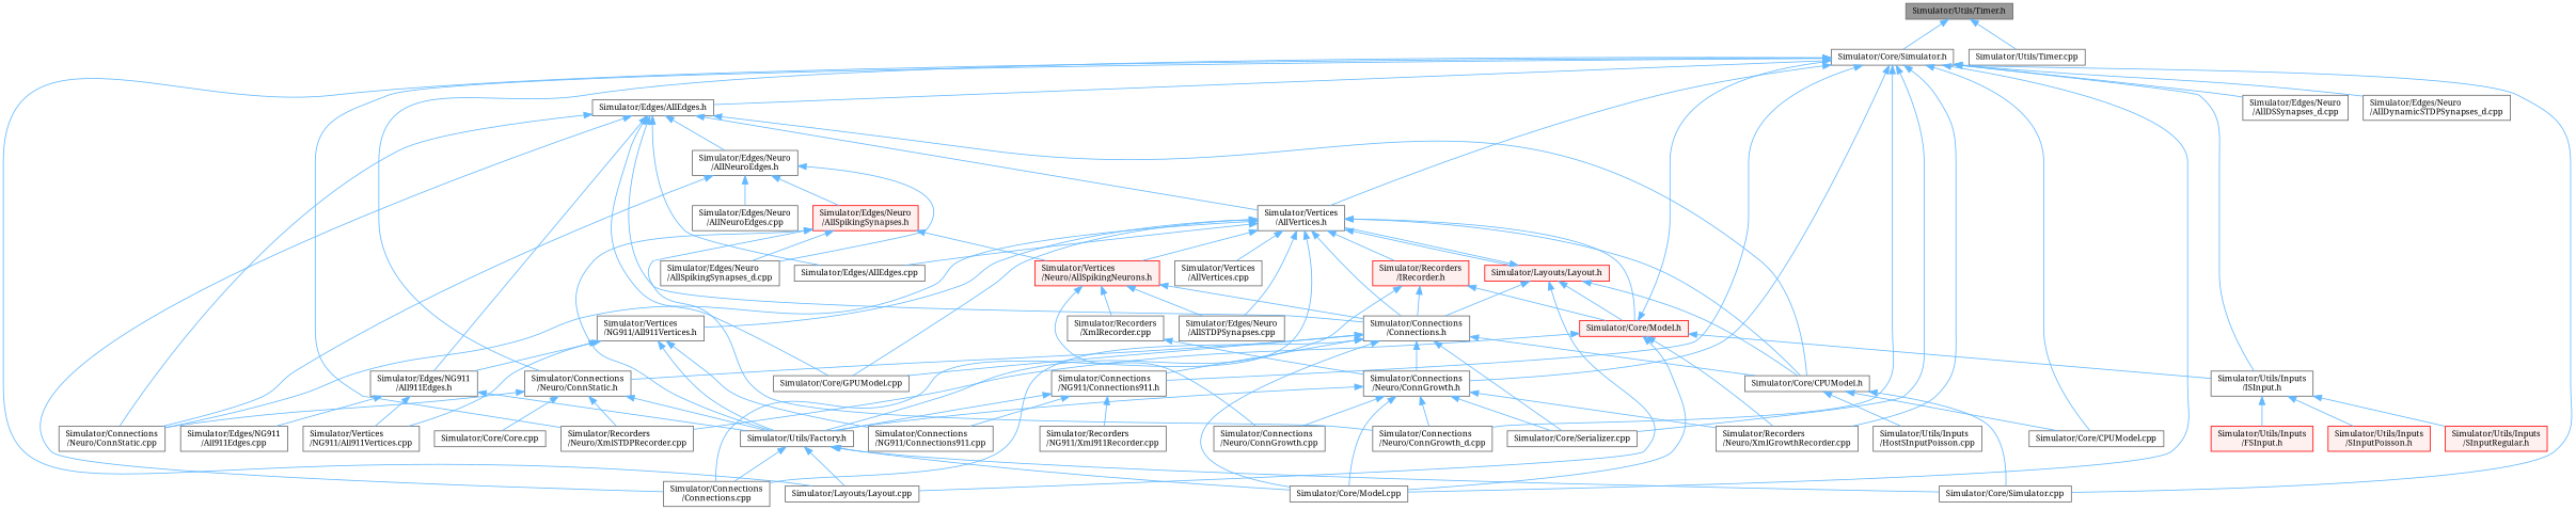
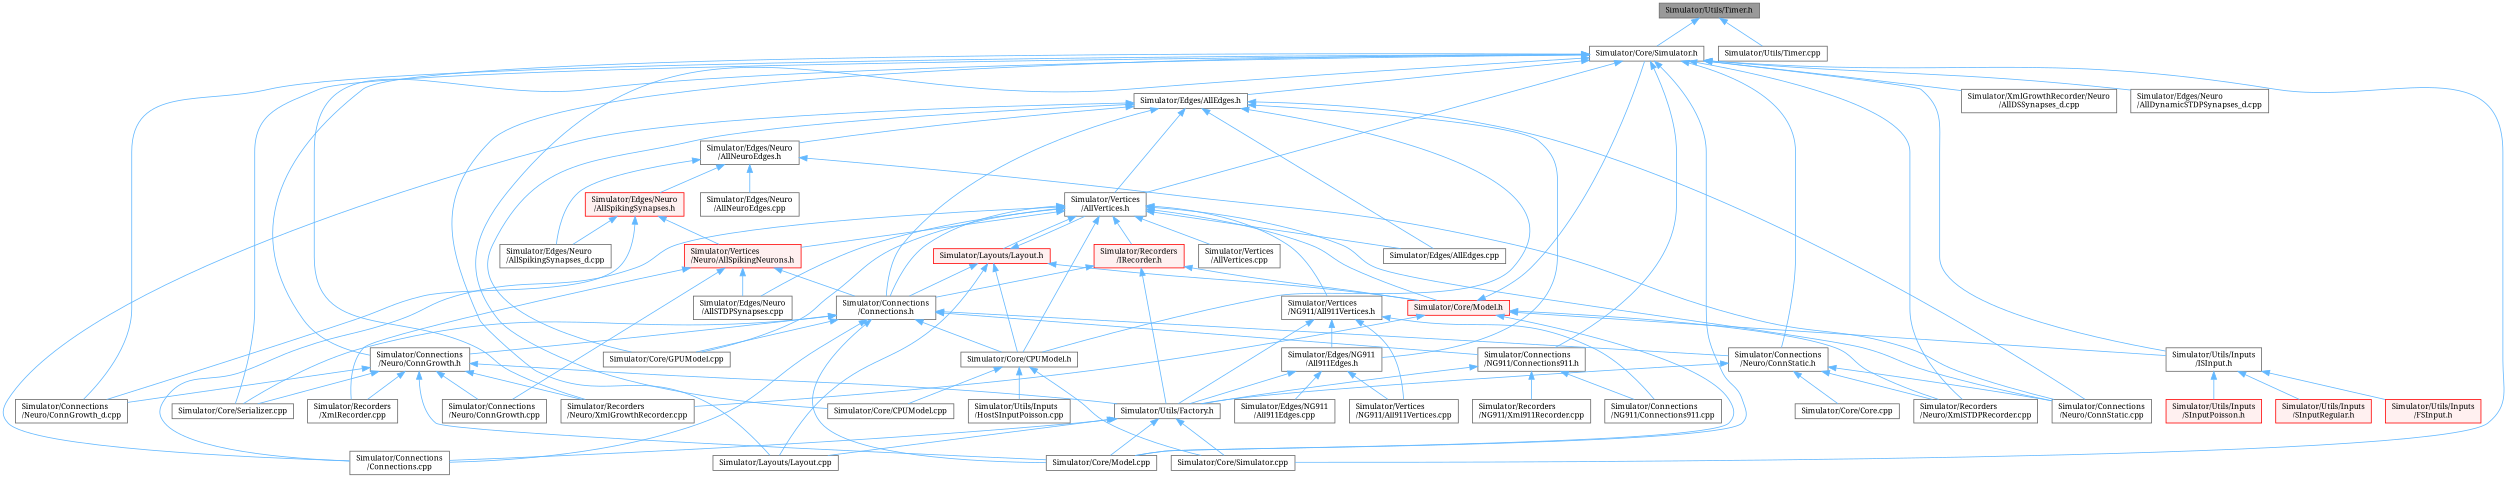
  digraph {
    fontname="Noto Serif"
    node [color=grey40 fillcolor=white fontname="Noto Serif" fontsize=10 shape=box style=filled]
    edge [color=steelblue1 dir=back fontname="Noto Serif" fontsize=10 labelfontname=Helvetica labelfontsize=10 style=solid]
    n1 [color=gray40 fillcolor=grey60 fontcolor=black height=0.2 label="Simulator/Utils/Timer.h" width=0.4]
    n2 [height=0.2 label="Simulator/Core/Simulator.h" width=0.4]
    n3 [height=0.2 label="Simulator/Utils/Timer.cpp" width=0.4]
    n4 [height=0.2 label="Simulator/Connections\l/NG911/Connections911.h" width=0.4]
    n5 [height=0.2 label="Simulator/Core/Model.cpp" width=0.4]
    n6 [height=0.2 label="Simulator/Core/Simulator.cpp" width=0.4]
    n7 [height=0.2 label="Simulator/Layouts/Layout.cpp" width=0.4]
    n8 [height=0.2 label="Simulator/Connections\l/Neuro/ConnGrowth.h" width=0.4]
    n9 [height=0.2 label="Simulator/Connections\l/Neuro/ConnGrowth_d.cpp" width=0.4]
    n10 [height=0.2 label="Simulator/Core/Serializer.cpp" width=0.4]
    n11 [height=0.2 label="Simulator/Recorders\l/Neuro/XmlGrowthRecorder.cpp" width=0.4]
    n12 [height=0.2 label="Simulator/Connections\l/Neuro/ConnStatic.h" width=0.4]
    n13 [height=0.2 label="Simulator/Recorders\l/Neuro/XmlSTDPRecorder.cpp" width=0.4]
    n14 [height=0.2 label="Simulator/Core/CPUModel.cpp" width=0.4]
    n15 [height=0.2 label="Simulator/Edges/AllEdges.h" width=0.4]
    n16 [height=0.2 label="Simulator/Vertices\l/AllVertices.h" width=0.4]
    n17 [height=0.2 label="Simulator/Utils/Inputs\l/ISInput.h" width=0.4]
-   n18 [height=0.2 label="Simulator/Edges/Neuro\l/AllDSSynapses_d.cpp" width=0.4]
+   n18 [height=0.2 label="Simulator/XmlGrowthRecorder/Neuro\l/AllDSSynapses_d.cpp" width=0.4]
    n19 [height=0.2 label="Simulator/Edges/Neuro\l/AllDynamicSTDPSynapses_d.cpp" width=0.4]
    n20 [height=0.2 label="Simulator/Connections\l/NG911/Connections911.cpp" width=0.4]
    n21 [height=0.2 label="Simulator/Recorders\l/NG911/Xml911Recorder.cpp" width=0.4]
    n22 [height=0.2 label="Simulator/Utils/Factory.h" width=0.4]
    n23 [height=0.2 label="Simulator/Connections\l/Neuro/ConnGrowth.cpp" width=0.4]
    n24 [height=0.2 label="Simulator/Recorders\l/XmlRecorder.cpp" width=0.4]
    n25 [height=0.2 label="Simulator/Connections\l/Neuro/ConnStatic.cpp" width=0.4]
    n26 [height=0.2 label="Simulator/Core/Core.cpp" width=0.4]
    n27 [height=0.2 label="Simulator/Connections\l/Connections.cpp" width=0.4]
    n28 [height=0.2 label="Simulator/Connections\l/Connections.h" width=0.4]
    n29 [height=0.2 label="Simulator/Core/CPUModel.h" width=0.4]
    n30 [height=0.2 label="Simulator/Core/GPUModel.cpp" width=0.4]
    n31 [height=0.2 label="Simulator/Edges/AllEdges.cpp" width=0.4]
    n32 [height=0.2 label="Simulator/Edges/NG911\l/All911Edges.h" width=0.4]
    n33 [height=0.2 label="Simulator/Edges/Neuro\l/AllNeuroEdges.h" width=0.4]
    n34 [color=red fillcolor="#FFF0F0" height=0.2 label="Simulator/Vertices\l/Neuro/AllSpikingNeurons.h" width=0.4]
    n35 [height=0.2 label="Simulator/Edges/Neuro\l/AllSTDPSynapses.cpp" width=0.4]
    n36 [color=red fillcolor="#FFF0F0" height=0.2 label="Simulator/Core/Model.h" width=0.4]
    n37 [color=red fillcolor="#FFF0F0" height=0.2 label="Simulator/Layouts/Layout.h" width=0.4]
    n38 [color=red fillcolor="#FFF0F0" height=0.2 label="Simulator/Recorders\l/IRecorder.h" width=0.4]
    n39 [height=0.2 label="Simulator/Vertices\l/AllVertices.cpp" width=0.4]
    n40 [height=0.2 label="Simulator/Vertices\l/NG911/All911Vertices.h" width=0.4]
    n41 [color=red fillcolor="#FFF0F0" height=0.2 label="Simulator/Utils/Inputs\l/FSInput.h" width=0.4]
    n42 [color=red fillcolor="#FFF0F0" height=0.2 label="Simulator/Utils/Inputs\l/SInputPoisson.h" width=0.4]
    n43 [color=red fillcolor="#FFF0F0" height=0.2 label="Simulator/Utils/Inputs\l/SInputRegular.h" width=0.4]
    n44 [height=0.2 label="Simulator/Utils/Inputs\l/HostSInputPoisson.cpp" width=0.4]
    n45 [height=0.2 label="Simulator/Edges/NG911\l/All911Edges.cpp" width=0.4]
    n46 [height=0.2 label="Simulator/Vertices\l/NG911/All911Vertices.cpp" width=0.4]
    n47 [height=0.2 label="Simulator/Edges/Neuro\l/AllNeuroEdges.cpp" width=0.4]
    n48 [color=red fillcolor="#FFF0F0" height=0.2 label="Simulator/Edges/Neuro\l/AllSpikingSynapses.h" width=0.4]
    n49 [height=0.2 label="Simulator/Edges/Neuro\l/AllSpikingSynapses_d.cpp" width=0.4]
    n1 -> n2
    n1 -> n3
    n2 -> n4
    n2 -> n5
    n2 -> n6
    n2 -> n7
    n2 -> n8
    n2 -> n9
    n2 -> n10
    n2 -> n11
    n2 -> n12
    n2 -> n13
    n2 -> n14
    n2 -> n15
    n2 -> n16
    n2 -> n17
    n2 -> n18
    n2 -> n19
    n4 -> n20
    n4 -> n21
    n4 -> n22
    n8 -> n5
    n8 -> n9
    n8 -> n10
    n8 -> n11
    n8 -> n22
    n8 -> n23
-   n24 -> n8
+   n8 -> n24
    n12 -> n13
    n12 -> n22
    n12 -> n25
    n12 -> n26
    n15 -> n16
    n15 -> n25
    n15 -> n27
    n15 -> n28
    n15 -> n29
    n15 -> n30
    n15 -> n31
    n15 -> n32
    n15 -> n33
    n16 -> n25
    n16 -> n27
    n16 -> n28
    n16 -> n29
    n16 -> n30
    n16 -> n31
    n16 -> n34
    n16 -> n35
    n16 -> n36
    n16 -> n37
    n16 -> n38
    n16 -> n39
    n16 -> n40
    n17 -> n41
    n17 -> n42
    n17 -> n43
    n22 -> n5
    n22 -> n6
    n22 -> n7
    n22 -> n27
    n28 -> n4
    n28 -> n5
    n28 -> n8
    n28 -> n10
    n28 -> n12
    n28 -> n27
    n28 -> n29
    n28 -> n30
    n29 -> n6
    n29 -> n14
    n29 -> n44
    n32 -> n22
    n32 -> n45
    n32 -> n46
    n33 -> n25
    n33 -> n47
    n33 -> n48
    n33 -> n49
    n34 -> n23
    n34 -> n24
    n34 -> n28
    n34 -> n35
    n36 -> n2
    n36 -> n5
    n36 -> n11
    n36 -> n13
    n36 -> n17
    n37 -> n7
    n37 -> n16
    n37 -> n28
    n37 -> n29
    n37 -> n36
    n38 -> n22
    n38 -> n28
    n38 -> n36
    n40 -> n20
    n40 -> n22
    n40 -> n32
    n40 -> n46
    n48 -> n9
-   n48 -> n22
    n48 -> n34
    n48 -> n49
  }
